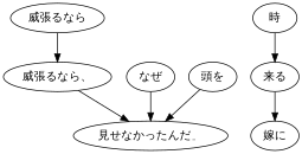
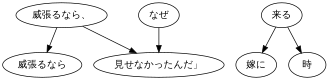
  digraph {
    fontname="Fira Sans"
    node [fontname="Fira Sans"]
    edge [fontname="Fira Sans"]
    n1 [label="威張るなら"]
    n2 [label="威張るなら、"]
    n3 [label="見せなかったんだ」"]
    n4 [label="なぜ"]
    n5 [label="嫁に"]
    n6 [label="来る"]
    n7 [label="時"]
-   n8 [label="頭を"]
-   n1 -> n2
+   n2 -> n1
    n2 -> n3
    n4 -> n3
    n6 -> n5
-   n7 -> n6
-   n8 -> n3
+   n6 -> n7
  }
